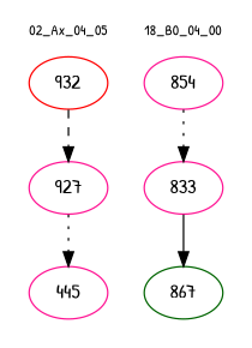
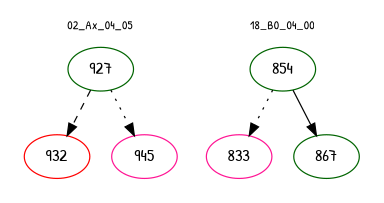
  digraph {
    fontname="Patrick Hand"
    node [color=darkgreen fontname="Patrick Hand"]
    edge [color=black fontname="Patrick Hand" style=dotted]
-   n1 [color=deeppink label=927]
+   n1 [label=927]
    n2 [color=red label=932]
-   n3 [color=deeppink label=445]
-   n4 [color=deeppink label=854]
+   n3 [color=deeppink label=945]
+   n4 [label=854]
    n5 [color=deeppink label=833]
    n6 [label=867]
    subgraph cluster_1 {
      color=white
      fontsize=10
      label="02_Ax_04_05"
      n1
      n2
      n3
    }
    subgraph cluster_2 {
      color=white
      fontsize=10
      label="18_B0_04_00"
      n4
      n5
      n6
    }
-   n2 -> n1 [style=dashed]
+   n1 -> n2 [style=dashed]
    n1 -> n3
    n4 -> n5
-   n5 -> n6 [style=solid]
+   n4 -> n6 [style=solid]
  }
